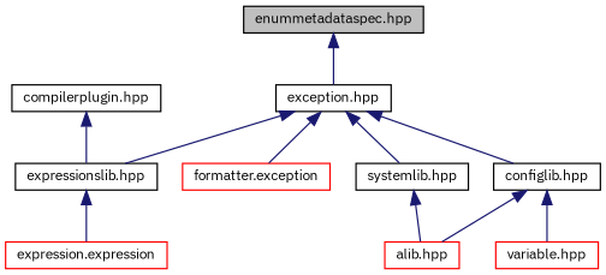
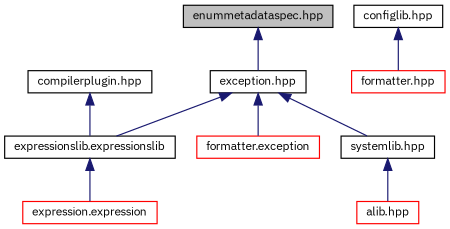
  digraph {
    fontname="IBM Plex Sans"
    node [color=black fillcolor=white fontname="IBM Plex Sans" fontsize=10 shape=record style=filled]
    edge [color=midnightblue dir=back fontname="IBM Plex Sans" fontsize=10 labelfontname=Helvetica labelfontsize=10 style=solid]
    n1 [fillcolor=grey75 fontcolor=black height=0.2 label="enummetadataspec.hpp" width=0.4]
    n2 [height=0.2 label="exception.hpp" width=0.4]
    n3 [height=0.2 label="configlib.hpp" width=0.4]
-   n4 [height=0.2 label="expressionslib.hpp" width=0.4]
+   n4 [height=0.2 label="expressionslib.expressionslib" width=0.4]
    n5 [color=red height=0.2 label="formatter.exception" width=0.4]
    n6 [height=0.2 label="systemlib.hpp" width=0.4]
    n7 [color=red height=0.2 label="alib.hpp" width=0.4]
-   n8 [color=red height=0.2 label="variable.hpp" width=0.4]
+   n8 [color=red height=0.2 label="formatter.hpp" width=0.4]
    n9 [color=red height=0.2 label="expression.expression" width=0.4]
    n10 [height=0.2 label="compilerplugin.hpp" width=0.4]
    n1 -> n2
-   n2 -> n3
    n2 -> n4
    n2 -> n5
    n2 -> n6
-   n3 -> n7
    n3 -> n8
    n4 -> n9
    n6 -> n7
    n10 -> n4
  }
